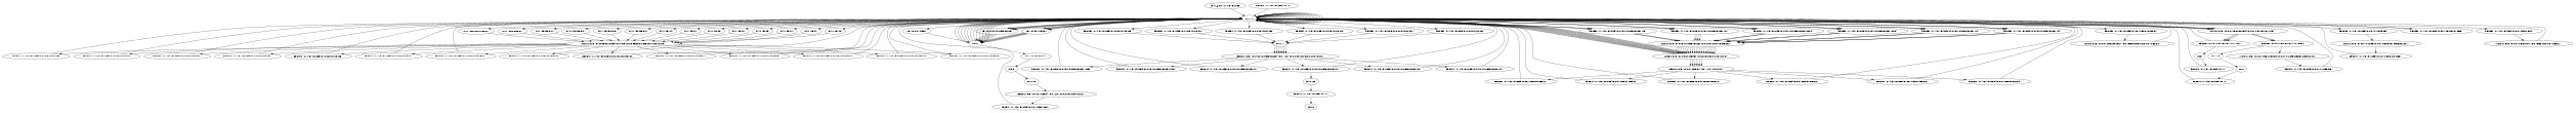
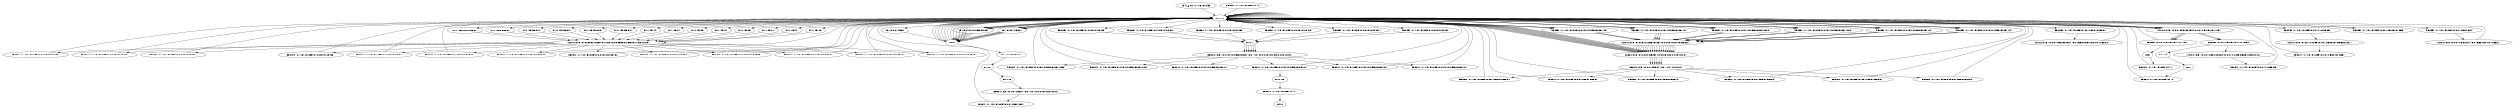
  digraph {
    fontname=Lato
    node [fontname=Lato]
    edge [fontname=Lato]
    "r0 := @this: zMultiMessage"
    "load.r r0"
    "push \"backgroundcolor\""
    "new java.util.StringTokenizer"
    "fieldget <zMultiMessage: java.lang.String bgc>"
    "new java.awt.Color"
    "fieldget <zMultiMessage: java.util.StringTokenizer stbgc>"
    "fieldget <zMultiMessage: java.awt.Color bgcolor>"
    "push \"bordercolor\""
    "fieldget <zMultiMessage: java.lang.String brc>"
    "fieldget <zMultiMessage: java.util.StringTokenizer stbrc>"
    "push \"textcolor1\""
    "fieldget <zMultiMessage: java.lang.String tc1>"
    "fieldget <zMultiMessage: java.util.StringTokenizer st1>"
    "push \"textcolor2\""
    "fieldget <zMultiMessage: java.lang.String tc2>"
    "fieldget <zMultiMessage: java.util.StringTokenizer st2>"
    "push \"textcolor3\""
    "fieldget <zMultiMessage: java.lang.String tc3>"
    "fieldget <zMultiMessage: java.util.StringTokenizer st3>"
    "push \"textcolor4\""
    "fieldget <zMultiMessage: java.lang.String tc4>"
    "fieldget <zMultiMessage: java.util.StringTokenizer st4>"
    "virtualinvoke <java.awt.Component: java.awt.Dimension size()>"
    "fieldget <zMultiMessage: java.awt.Image offI>"
    "new java.awt.Font"
    "fieldget <zMultiMessage: java.awt.Graphics offG>"
    "fieldget <zMultiMessage: java.awt.Font font>"
    "push \"text1\""
    "push \"text2\""
    "push \"text3\""
    "push \"text4\""
    "push \"text5\""
    "push \"text6\""
    "push \"text7\""
    "push \"text8\""
    "virtualinvoke <java.applet.Applet: java.lang.String getParameter(java.lang.String)>"
    "dup1.r"
    "push \",\""
    "virtualinvoke <java.util.StringTokenizer: java.lang.String nextToken()>"
    "virtualinvoke <java.awt.Component: void setBackground(java.awt.Color)>"
    "fieldget <java.awt.Dimension: int width>"
    "fieldget <java.awt.Dimension: int height>"
    "virtualinvoke <java.awt.Image: java.awt.Graphics getGraphics()>"
    "virtualinvoke <java.awt.Graphics: void setFont(java.awt.Font)>"
    "push -10"
    "fieldput <zMultiMessage: int y2>"
    "fieldput <zMultiMessage: java.lang.String bgc>"
    "fieldput <zMultiMessage: java.lang.String brc>"
    "fieldput <zMultiMessage: java.lang.String tc1>"
-   "fieldput <zMultiMessage: java.lang.String tc2>"
    "fieldput <zMultiMessage: java.lang.String tc3>"
    "fieldput <zMultiMessage: java.lang.String tc4>"
    "fieldput <zMultiMessage: java.lang.String text1>"
    "fieldput <zMultiMessage: java.lang.String text2>"
    "fieldput <zMultiMessage: java.lang.String text3>"
    "fieldput <zMultiMessage: java.lang.String text4>"
    "fieldput <zMultiMessage: java.lang.String text5>"
    "fieldput <zMultiMessage: java.lang.String text6>"
    "fieldput <zMultiMessage: java.lang.String text7>"
    "fieldput <zMultiMessage: java.lang.String text8>"
    "push \"TimesRoman\""
-   "push 0" [label="lang 0"]
+   "push 0"
    "specialinvoke <java.util.StringTokenizer: void <init>(java.lang.String,java.lang.String)>"
    "fieldput <zMultiMessage: java.util.StringTokenizer stbgc>"
    "fieldput <zMultiMessage: java.util.StringTokenizer stbrc>"
    "fieldput <zMultiMessage: java.util.StringTokenizer st1>"
    "fieldput <zMultiMessage: java.util.StringTokenizer st2>"
    "fieldput <zMultiMessage: java.util.StringTokenizer st3>"
    "fieldput <zMultiMessage: java.util.StringTokenizer st4>"
    "staticinvoke <java.lang.Integer: int parseInt(java.lang.String)>"
    "specialinvoke <java.awt.Color: void <init>(int,int,int)>"
    "fieldput <zMultiMessage: java.awt.Color bgcolor>"
    "fieldput <zMultiMessage: java.awt.Color brcolor>"
    "fieldput <zMultiMessage: java.awt.Color tcolor1>"
    "fieldput <zMultiMessage: java.awt.Color tcolor2>"
    "fieldput <zMultiMessage: java.awt.Color tcolor3>"
    "fieldput <zMultiMessage: java.awt.Color tcolor4>"
    "neg.i"
    "virtualinvoke <java.awt.Component: java.awt.Image createImage(int,int)>"
    "push 20"
    "fieldput <zMultiMessage: int x1>"
    "fieldput <zMultiMessage: int x2>"
    "fieldput <zMultiMessage: java.awt.Image offI>"
    "add.i"
    "fieldput <zMultiMessage: java.awt.Graphics offG>"
    "push 18"
    "specialinvoke <java.awt.Font: void <init>(java.lang.String,int,int)>"
    "fieldput <zMultiMessage: java.awt.Font font>"
    "fieldput <zMultiMessage: int y1>"
    return
    "r0 := @this: zMultiMessage" -> "load.r r0"
    "load.r r0" -> "load.r r0"
    "load.r r0" -> "load.r r0"
    "load.r r0" -> "load.r r0"
    "load.r r0" -> "load.r r0"
    "load.r r0" -> "load.r r0"
    "load.r r0" -> "load.r r0"
    "load.r r0" -> "load.r r0"
    "load.r r0" -> "load.r r0"
    "load.r r0" -> "load.r r0"
    "load.r r0" -> "load.r r0"
    "load.r r0" -> "load.r r0"
    "load.r r0" -> "load.r r0"
    "load.r r0" -> "load.r r0"
    "load.r r0" -> "load.r r0"
    "load.r r0" -> "load.r r0"
    "load.r r0" -> "load.r r0"
    "load.r r0" -> "load.r r0"
    "load.r r0" -> "load.r r0"
    "load.r r0" -> "load.r r0"
    "load.r r0" -> "load.r r0"
    "load.r r0" -> "load.r r0"
    "load.r r0" -> "push \"backgroundcolor\""
    "load.r r0" -> "new java.util.StringTokenizer"
    "load.r r0" -> "new java.util.StringTokenizer"
    "load.r r0" -> "new java.util.StringTokenizer"
    "load.r r0" -> "new java.util.StringTokenizer"
    "load.r r0" -> "new java.util.StringTokenizer"
    "load.r r0" -> "new java.util.StringTokenizer"
    "load.r r0" -> "fieldget <zMultiMessage: java.lang.String bgc>"
    "load.r r0" -> "new java.awt.Color"
    "load.r r0" -> "new java.awt.Color"
    "load.r r0" -> "new java.awt.Color"
    "load.r r0" -> "new java.awt.Color"
    "load.r r0" -> "new java.awt.Color"
    "load.r r0" -> "new java.awt.Color"
    "load.r r0" -> "fieldget <zMultiMessage: java.util.StringTokenizer stbgc>"
    "load.r r0" -> "fieldget <zMultiMessage: java.util.StringTokenizer stbgc>"
    "load.r r0" -> "fieldget <zMultiMessage: java.util.StringTokenizer stbgc>"
    "load.r r0" -> "fieldget <zMultiMessage: java.awt.Color bgcolor>"
    "load.r r0" -> "push \"bordercolor\""
    "load.r r0" -> "fieldget <zMultiMessage: java.lang.String brc>"
    "load.r r0" -> "fieldget <zMultiMessage: java.util.StringTokenizer stbrc>"
    "load.r r0" -> "fieldget <zMultiMessage: java.util.StringTokenizer stbrc>"
    "load.r r0" -> "fieldget <zMultiMessage: java.util.StringTokenizer stbrc>"
    "load.r r0" -> "push \"textcolor1\""
    "load.r r0" -> "fieldget <zMultiMessage: java.lang.String tc1>"
    "load.r r0" -> "fieldget <zMultiMessage: java.util.StringTokenizer st1>"
    "load.r r0" -> "fieldget <zMultiMessage: java.util.StringTokenizer st1>"
    "load.r r0" -> "fieldget <zMultiMessage: java.util.StringTokenizer st1>"
    "load.r r0" -> "push \"textcolor2\""
    "load.r r0" -> "fieldget <zMultiMessage: java.lang.String tc2>"
    "load.r r0" -> "fieldget <zMultiMessage: java.util.StringTokenizer st2>"
    "load.r r0" -> "fieldget <zMultiMessage: java.util.StringTokenizer st2>"
    "load.r r0" -> "fieldget <zMultiMessage: java.util.StringTokenizer st2>"
    "load.r r0" -> "push \"textcolor3\""
    "load.r r0" -> "fieldget <zMultiMessage: java.lang.String tc3>"
    "load.r r0" -> "fieldget <zMultiMessage: java.util.StringTokenizer st3>"
    "load.r r0" -> "fieldget <zMultiMessage: java.util.StringTokenizer st3>"
    "load.r r0" -> "fieldget <zMultiMessage: java.util.StringTokenizer st3>"
    "load.r r0" -> "push \"textcolor4\""
    "load.r r0" -> "fieldget <zMultiMessage: java.lang.String tc4>"
    "load.r r0" -> "fieldget <zMultiMessage: java.util.StringTokenizer st4>"
    "load.r r0" -> "fieldget <zMultiMessage: java.util.StringTokenizer st4>"
    "load.r r0" -> "fieldget <zMultiMessage: java.util.StringTokenizer st4>"
    "load.r r0" -> "virtualinvoke <java.awt.Component: java.awt.Dimension size()>"
    "load.r r0" -> "virtualinvoke <java.awt.Component: java.awt.Dimension size()>"
    "load.r r0" -> "virtualinvoke <java.awt.Component: java.awt.Dimension size()>"
    "load.r r0" -> "virtualinvoke <java.awt.Component: java.awt.Dimension size()>"
    "load.r r0" -> "virtualinvoke <java.awt.Component: java.awt.Dimension size()>"
    "load.r r0" -> "fieldget <zMultiMessage: java.awt.Image offI>"
    "load.r r0" -> "new java.awt.Font"
    "load.r r0" -> "fieldget <zMultiMessage: java.awt.Graphics offG>"
    "load.r r0" -> "fieldget <zMultiMessage: java.awt.Font font>"
    "load.r r0" -> "push \"text1\""
    "load.r r0" -> "push \"text2\""
    "load.r r0" -> "push \"text3\""
    "load.r r0" -> "push \"text4\""
    "load.r r0" -> "push \"text5\""
    "load.r r0" -> "push \"text6\""
    "load.r r0" -> "push \"text7\""
    "load.r r0" -> "push \"text8\""
    "push \"backgroundcolor\"" -> "virtualinvoke <java.applet.Applet: java.lang.String getParameter(java.lang.String)>"
    "new java.util.StringTokenizer" -> "dup1.r"
    "new java.util.StringTokenizer" -> "dup1.r"
    "new java.util.StringTokenizer" -> "dup1.r"
    "new java.util.StringTokenizer" -> "dup1.r"
    "new java.util.StringTokenizer" -> "dup1.r"
    "new java.util.StringTokenizer" -> "dup1.r"
    "fieldget <zMultiMessage: java.lang.String bgc>" -> "push \",\""
    "new java.awt.Color" -> "dup1.r"
    "new java.awt.Color" -> "dup1.r"
    "new java.awt.Color" -> "dup1.r"
    "new java.awt.Color" -> "dup1.r"
    "new java.awt.Color" -> "dup1.r"
    "new java.awt.Color" -> "dup1.r"
    "fieldget <zMultiMessage: java.util.StringTokenizer stbgc>" -> "virtualinvoke <java.util.StringTokenizer: java.lang.String nextToken()>"
    "fieldget <zMultiMessage: java.util.StringTokenizer stbgc>" -> "virtualinvoke <java.util.StringTokenizer: java.lang.String nextToken()>"
    "fieldget <zMultiMessage: java.util.StringTokenizer stbgc>" -> "virtualinvoke <java.util.StringTokenizer: java.lang.String nextToken()>"
    "fieldget <zMultiMessage: java.awt.Color bgcolor>" -> "virtualinvoke <java.awt.Component: void setBackground(java.awt.Color)>"
    "push \"bordercolor\"" -> "virtualinvoke <java.applet.Applet: java.lang.String getParameter(java.lang.String)>"
    "fieldget <zMultiMessage: java.lang.String brc>" -> "push \",\""
    "fieldget <zMultiMessage: java.util.StringTokenizer stbrc>" -> "virtualinvoke <java.util.StringTokenizer: java.lang.String nextToken()>"
    "fieldget <zMultiMessage: java.util.StringTokenizer stbrc>" -> "virtualinvoke <java.util.StringTokenizer: java.lang.String nextToken()>"
    "fieldget <zMultiMessage: java.util.StringTokenizer stbrc>" -> "virtualinvoke <java.util.StringTokenizer: java.lang.String nextToken()>"
    "push \"textcolor1\"" -> "virtualinvoke <java.applet.Applet: java.lang.String getParameter(java.lang.String)>"
    "fieldget <zMultiMessage: java.lang.String tc1>" -> "push \",\""
    "fieldget <zMultiMessage: java.util.StringTokenizer st1>" -> "virtualinvoke <java.util.StringTokenizer: java.lang.String nextToken()>"
    "fieldget <zMultiMessage: java.util.StringTokenizer st1>" -> "virtualinvoke <java.util.StringTokenizer: java.lang.String nextToken()>"
    "fieldget <zMultiMessage: java.util.StringTokenizer st1>" -> "virtualinvoke <java.util.StringTokenizer: java.lang.String nextToken()>"
    "push \"textcolor2\"" -> "virtualinvoke <java.applet.Applet: java.lang.String getParameter(java.lang.String)>"
    "fieldget <zMultiMessage: java.lang.String tc2>" -> "push \",\""
    "fieldget <zMultiMessage: java.util.StringTokenizer st2>" -> "virtualinvoke <java.util.StringTokenizer: java.lang.String nextToken()>"
    "fieldget <zMultiMessage: java.util.StringTokenizer st2>" -> "virtualinvoke <java.util.StringTokenizer: java.lang.String nextToken()>"
    "fieldget <zMultiMessage: java.util.StringTokenizer st2>" -> "virtualinvoke <java.util.StringTokenizer: java.lang.String nextToken()>"
    "push \"textcolor3\"" -> "virtualinvoke <java.applet.Applet: java.lang.String getParameter(java.lang.String)>"
    "fieldget <zMultiMessage: java.lang.String tc3>" -> "push \",\""
    "fieldget <zMultiMessage: java.util.StringTokenizer st3>" -> "virtualinvoke <java.util.StringTokenizer: java.lang.String nextToken()>"
    "fieldget <zMultiMessage: java.util.StringTokenizer st3>" -> "virtualinvoke <java.util.StringTokenizer: java.lang.String nextToken()>"
    "fieldget <zMultiMessage: java.util.StringTokenizer st3>" -> "virtualinvoke <java.util.StringTokenizer: java.lang.String nextToken()>"
    "push \"textcolor4\"" -> "virtualinvoke <java.applet.Applet: java.lang.String getParameter(java.lang.String)>"
    "fieldget <zMultiMessage: java.lang.String tc4>" -> "push \",\""
    "fieldget <zMultiMessage: java.util.StringTokenizer st4>" -> "virtualinvoke <java.util.StringTokenizer: java.lang.String nextToken()>"
    "fieldget <zMultiMessage: java.util.StringTokenizer st4>" -> "virtualinvoke <java.util.StringTokenizer: java.lang.String nextToken()>"
    "fieldget <zMultiMessage: java.util.StringTokenizer st4>" -> "virtualinvoke <java.util.StringTokenizer: java.lang.String nextToken()>"
    "virtualinvoke <java.awt.Component: java.awt.Dimension size()>" -> "fieldget <java.awt.Dimension: int width>"
    "virtualinvoke <java.awt.Component: java.awt.Dimension size()>" -> "fieldget <java.awt.Dimension: int width>"
    "virtualinvoke <java.awt.Component: java.awt.Dimension size()>" -> "fieldget <java.awt.Dimension: int width>"
    "virtualinvoke <java.awt.Component: java.awt.Dimension size()>" -> "fieldget <java.awt.Dimension: int height>"
    "virtualinvoke <java.awt.Component: java.awt.Dimension size()>" -> "fieldget <java.awt.Dimension: int height>"
    "fieldget <zMultiMessage: java.awt.Image offI>" -> "virtualinvoke <java.awt.Image: java.awt.Graphics getGraphics()>"
    "new java.awt.Font" -> "dup1.r"
    "fieldget <zMultiMessage: java.awt.Graphics offG>" -> "load.r r0"
    "fieldget <zMultiMessage: java.awt.Font font>" -> "virtualinvoke <java.awt.Graphics: void setFont(java.awt.Font)>"
    "push \"text1\"" -> "virtualinvoke <java.applet.Applet: java.lang.String getParameter(java.lang.String)>"
    "push \"text2\"" -> "virtualinvoke <java.applet.Applet: java.lang.String getParameter(java.lang.String)>"
    "push \"text3\"" -> "virtualinvoke <java.applet.Applet: java.lang.String getParameter(java.lang.String)>"
    "push \"text4\"" -> "virtualinvoke <java.applet.Applet: java.lang.String getParameter(java.lang.String)>"
    "push \"text5\"" -> "virtualinvoke <java.applet.Applet: java.lang.String getParameter(java.lang.String)>"
    "push \"text6\"" -> "virtualinvoke <java.applet.Applet: java.lang.String getParameter(java.lang.String)>"
    "push \"text7\"" -> "virtualinvoke <java.applet.Applet: java.lang.String getParameter(java.lang.String)>"
    "push \"text8\"" -> "virtualinvoke <java.applet.Applet: java.lang.String getParameter(java.lang.String)>"
    "virtualinvoke <java.applet.Applet: java.lang.String getParameter(java.lang.String)>" -> "fieldput <zMultiMessage: java.lang.String bgc>"
    "virtualinvoke <java.applet.Applet: java.lang.String getParameter(java.lang.String)>" -> "fieldput <zMultiMessage: java.lang.String brc>"
    "virtualinvoke <java.applet.Applet: java.lang.String getParameter(java.lang.String)>" -> "fieldput <zMultiMessage: java.lang.String tc1>"
-   "virtualinvoke <java.applet.Applet: java.lang.String getParameter(java.lang.String)>" -> "fieldput <zMultiMessage: java.lang.String tc2>"
    "virtualinvoke <java.applet.Applet: java.lang.String getParameter(java.lang.String)>" -> "fieldput <zMultiMessage: java.lang.String tc3>"
    "virtualinvoke <java.applet.Applet: java.lang.String getParameter(java.lang.String)>" -> "fieldput <zMultiMessage: java.lang.String tc4>"
    "virtualinvoke <java.applet.Applet: java.lang.String getParameter(java.lang.String)>" -> "fieldput <zMultiMessage: java.lang.String text1>"
    "virtualinvoke <java.applet.Applet: java.lang.String getParameter(java.lang.String)>" -> "fieldput <zMultiMessage: java.lang.String text2>"
    "virtualinvoke <java.applet.Applet: java.lang.String getParameter(java.lang.String)>" -> "fieldput <zMultiMessage: java.lang.String text3>"
    "virtualinvoke <java.applet.Applet: java.lang.String getParameter(java.lang.String)>" -> "fieldput <zMultiMessage: java.lang.String text4>"
    "virtualinvoke <java.applet.Applet: java.lang.String getParameter(java.lang.String)>" -> "fieldput <zMultiMessage: java.lang.String text5>"
    "virtualinvoke <java.applet.Applet: java.lang.String getParameter(java.lang.String)>" -> "fieldput <zMultiMessage: java.lang.String text6>"
    "virtualinvoke <java.applet.Applet: java.lang.String getParameter(java.lang.String)>" -> "fieldput <zMultiMessage: java.lang.String text7>"
    "virtualinvoke <java.applet.Applet: java.lang.String getParameter(java.lang.String)>" -> "fieldput <zMultiMessage: java.lang.String text8>"
    "dup1.r" -> "load.r r0"
    "dup1.r" -> "load.r r0"
    "dup1.r" -> "load.r r0"
    "dup1.r" -> "load.r r0"
    "dup1.r" -> "load.r r0"
    "dup1.r" -> "load.r r0"
    "dup1.r" -> "load.r r0"
    "dup1.r" -> "load.r r0"
    "dup1.r" -> "load.r r0"
    "dup1.r" -> "load.r r0"
    "dup1.r" -> "load.r r0"
    "dup1.r" -> "load.r r0"
    "dup1.r" -> "push \"TimesRoman\""
    "push \",\"" -> "specialinvoke <java.util.StringTokenizer: void <init>(java.lang.String,java.lang.String)>"
    "push \",\"" -> "specialinvoke <java.util.StringTokenizer: void <init>(java.lang.String,java.lang.String)>"
    "push \",\"" -> "specialinvoke <java.util.StringTokenizer: void <init>(java.lang.String,java.lang.String)>"
    "push \",\"" -> "specialinvoke <java.util.StringTokenizer: void <init>(java.lang.String,java.lang.String)>"
    "push \",\"" -> "specialinvoke <java.util.StringTokenizer: void <init>(java.lang.String,java.lang.String)>"
    "push \",\"" -> "specialinvoke <java.util.StringTokenizer: void <init>(java.lang.String,java.lang.String)>"
    "virtualinvoke <java.util.StringTokenizer: java.lang.String nextToken()>" -> "staticinvoke <java.lang.Integer: int parseInt(java.lang.String)>"
    "virtualinvoke <java.util.StringTokenizer: java.lang.String nextToken()>" -> "staticinvoke <java.lang.Integer: int parseInt(java.lang.String)>"
    "virtualinvoke <java.util.StringTokenizer: java.lang.String nextToken()>" -> "staticinvoke <java.lang.Integer: int parseInt(java.lang.String)>"
    "virtualinvoke <java.util.StringTokenizer: java.lang.String nextToken()>" -> "staticinvoke <java.lang.Integer: int parseInt(java.lang.String)>"
    "virtualinvoke <java.util.StringTokenizer: java.lang.String nextToken()>" -> "staticinvoke <java.lang.Integer: int parseInt(java.lang.String)>"
    "virtualinvoke <java.util.StringTokenizer: java.lang.String nextToken()>" -> "staticinvoke <java.lang.Integer: int parseInt(java.lang.String)>"
    "virtualinvoke <java.util.StringTokenizer: java.lang.String nextToken()>" -> "staticinvoke <java.lang.Integer: int parseInt(java.lang.String)>"
    "virtualinvoke <java.util.StringTokenizer: java.lang.String nextToken()>" -> "staticinvoke <java.lang.Integer: int parseInt(java.lang.String)>"
    "virtualinvoke <java.util.StringTokenizer: java.lang.String nextToken()>" -> "staticinvoke <java.lang.Integer: int parseInt(java.lang.String)>"
    "virtualinvoke <java.util.StringTokenizer: java.lang.String nextToken()>" -> "staticinvoke <java.lang.Integer: int parseInt(java.lang.String)>"
    "virtualinvoke <java.util.StringTokenizer: java.lang.String nextToken()>" -> "staticinvoke <java.lang.Integer: int parseInt(java.lang.String)>"
    "virtualinvoke <java.util.StringTokenizer: java.lang.String nextToken()>" -> "staticinvoke <java.lang.Integer: int parseInt(java.lang.String)>"
    "virtualinvoke <java.util.StringTokenizer: java.lang.String nextToken()>" -> "staticinvoke <java.lang.Integer: int parseInt(java.lang.String)>"
    "virtualinvoke <java.util.StringTokenizer: java.lang.String nextToken()>" -> "staticinvoke <java.lang.Integer: int parseInt(java.lang.String)>"
    "virtualinvoke <java.util.StringTokenizer: java.lang.String nextToken()>" -> "staticinvoke <java.lang.Integer: int parseInt(java.lang.String)>"
    "virtualinvoke <java.util.StringTokenizer: java.lang.String nextToken()>" -> "staticinvoke <java.lang.Integer: int parseInt(java.lang.String)>"
    "virtualinvoke <java.util.StringTokenizer: java.lang.String nextToken()>" -> "staticinvoke <java.lang.Integer: int parseInt(java.lang.String)>"
    "virtualinvoke <java.util.StringTokenizer: java.lang.String nextToken()>" -> "staticinvoke <java.lang.Integer: int parseInt(java.lang.String)>"
    "virtualinvoke <java.awt.Component: void setBackground(java.awt.Color)>" -> "load.r r0"
    "fieldget <java.awt.Dimension: int width>" -> "load.r r0"
    "fieldget <java.awt.Dimension: int width>" -> "neg.i"
    "fieldget <java.awt.Dimension: int height>" -> "virtualinvoke <java.awt.Component: java.awt.Image createImage(int,int)>"
    "fieldget <java.awt.Dimension: int height>" -> "push 20"
    "virtualinvoke <java.awt.Image: java.awt.Graphics getGraphics()>" -> "fieldput <zMultiMessage: java.awt.Graphics offG>"
    "virtualinvoke <java.awt.Graphics: void setFont(java.awt.Font)>" -> "load.r r0"
    "push -10" -> "fieldput <zMultiMessage: int y2>"
    "fieldput <zMultiMessage: int y2>" -> return
    "fieldput <zMultiMessage: java.lang.String bgc>" -> "load.r r0"
    "fieldput <zMultiMessage: java.lang.String brc>" -> "load.r r0"
    "fieldput <zMultiMessage: java.lang.String tc1>" -> "load.r r0"
-   "fieldput <zMultiMessage: java.lang.String tc2>" -> "load.r r0"
    "fieldput <zMultiMessage: java.lang.String tc3>" -> "load.r r0"
    "fieldput <zMultiMessage: java.lang.String tc4>" -> "load.r r0"
    "fieldput <zMultiMessage: java.lang.String text1>" -> "load.r r0"
    "fieldput <zMultiMessage: java.lang.String text2>" -> "load.r r0"
    "fieldput <zMultiMessage: java.lang.String text3>" -> "load.r r0"
    "fieldput <zMultiMessage: java.lang.String text4>" -> "load.r r0"
    "fieldput <zMultiMessage: java.lang.String text5>" -> "load.r r0"
    "fieldput <zMultiMessage: java.lang.String text6>" -> "load.r r0"
    "fieldput <zMultiMessage: java.lang.String text7>" -> "load.r r0"
    "fieldput <zMultiMessage: java.lang.String text8>" -> "load.r r0"
    "push \"TimesRoman\"" -> "push 0"
    "push 0" -> "push 18"
    "specialinvoke <java.util.StringTokenizer: void <init>(java.lang.String,java.lang.String)>" -> "fieldput <zMultiMessage: java.util.StringTokenizer stbgc>"
    "specialinvoke <java.util.StringTokenizer: void <init>(java.lang.String,java.lang.String)>" -> "fieldput <zMultiMessage: java.util.StringTokenizer stbrc>"
    "specialinvoke <java.util.StringTokenizer: void <init>(java.lang.String,java.lang.String)>" -> "fieldput <zMultiMessage: java.util.StringTokenizer st1>"
    "specialinvoke <java.util.StringTokenizer: void <init>(java.lang.String,java.lang.String)>" -> "fieldput <zMultiMessage: java.util.StringTokenizer st2>"
    "specialinvoke <java.util.StringTokenizer: void <init>(java.lang.String,java.lang.String)>" -> "fieldput <zMultiMessage: java.util.StringTokenizer st3>"
    "specialinvoke <java.util.StringTokenizer: void <init>(java.lang.String,java.lang.String)>" -> "fieldput <zMultiMessage: java.util.StringTokenizer st4>"
    "fieldput <zMultiMessage: java.util.StringTokenizer stbgc>" -> "load.r r0"
    "fieldput <zMultiMessage: java.util.StringTokenizer stbrc>" -> "load.r r0"
    "fieldput <zMultiMessage: java.util.StringTokenizer st1>" -> "load.r r0"
    "fieldput <zMultiMessage: java.util.StringTokenizer st2>" -> "load.r r0"
    "fieldput <zMultiMessage: java.util.StringTokenizer st2>" -> "push -10"
    "fieldput <zMultiMessage: java.util.StringTokenizer st3>" -> "load.r r0"
    "fieldput <zMultiMessage: java.util.StringTokenizer st4>" -> "load.r r0"
    "staticinvoke <java.lang.Integer: int parseInt(java.lang.String)>" -> "load.r r0"
    "staticinvoke <java.lang.Integer: int parseInt(java.lang.String)>" -> "load.r r0"
    "staticinvoke <java.lang.Integer: int parseInt(java.lang.String)>" -> "load.r r0"
    "staticinvoke <java.lang.Integer: int parseInt(java.lang.String)>" -> "load.r r0"
    "staticinvoke <java.lang.Integer: int parseInt(java.lang.String)>" -> "load.r r0"
    "staticinvoke <java.lang.Integer: int parseInt(java.lang.String)>" -> "load.r r0"
    "staticinvoke <java.lang.Integer: int parseInt(java.lang.String)>" -> "load.r r0"
    "staticinvoke <java.lang.Integer: int parseInt(java.lang.String)>" -> "load.r r0"
    "staticinvoke <java.lang.Integer: int parseInt(java.lang.String)>" -> "load.r r0"
    "staticinvoke <java.lang.Integer: int parseInt(java.lang.String)>" -> "load.r r0"
    "staticinvoke <java.lang.Integer: int parseInt(java.lang.String)>" -> "load.r r0"
    "staticinvoke <java.lang.Integer: int parseInt(java.lang.String)>" -> "load.r r0"
    "staticinvoke <java.lang.Integer: int parseInt(java.lang.String)>" -> "specialinvoke <java.awt.Color: void <init>(int,int,int)>"
    "staticinvoke <java.lang.Integer: int parseInt(java.lang.String)>" -> "specialinvoke <java.awt.Color: void <init>(int,int,int)>"
    "staticinvoke <java.lang.Integer: int parseInt(java.lang.String)>" -> "specialinvoke <java.awt.Color: void <init>(int,int,int)>"
    "staticinvoke <java.lang.Integer: int parseInt(java.lang.String)>" -> "specialinvoke <java.awt.Color: void <init>(int,int,int)>"
    "staticinvoke <java.lang.Integer: int parseInt(java.lang.String)>" -> "specialinvoke <java.awt.Color: void <init>(int,int,int)>"
    "staticinvoke <java.lang.Integer: int parseInt(java.lang.String)>" -> "specialinvoke <java.awt.Color: void <init>(int,int,int)>"
    "specialinvoke <java.awt.Color: void <init>(int,int,int)>" -> "fieldput <zMultiMessage: java.awt.Color bgcolor>"
    "specialinvoke <java.awt.Color: void <init>(int,int,int)>" -> "fieldput <zMultiMessage: java.awt.Color brcolor>"
    "specialinvoke <java.awt.Color: void <init>(int,int,int)>" -> "fieldput <zMultiMessage: java.awt.Color tcolor1>"
    "specialinvoke <java.awt.Color: void <init>(int,int,int)>" -> "fieldput <zMultiMessage: java.awt.Color tcolor2>"
    "specialinvoke <java.awt.Color: void <init>(int,int,int)>" -> "fieldput <zMultiMessage: java.awt.Color tcolor3>"
    "specialinvoke <java.awt.Color: void <init>(int,int,int)>" -> "fieldput <zMultiMessage: java.awt.Color tcolor4>"
    "fieldput <zMultiMessage: java.awt.Color bgcolor>" -> "load.r r0"
    "fieldput <zMultiMessage: java.awt.Color brcolor>" -> "load.r r0"
    "fieldput <zMultiMessage: java.awt.Color tcolor1>" -> "load.r r0"
    "fieldput <zMultiMessage: java.awt.Color tcolor2>" -> "load.r r0"
    "fieldput <zMultiMessage: java.awt.Color tcolor3>" -> "load.r r0"
    "fieldput <zMultiMessage: java.awt.Color tcolor4>" -> "load.r r0"
    "neg.i" -> "fieldput <zMultiMessage: int x1>"
    "virtualinvoke <java.awt.Component: java.awt.Image createImage(int,int)>" -> "fieldput <zMultiMessage: java.awt.Image offI>"
    "push 20" -> "add.i"
    "fieldput <zMultiMessage: int x1>" -> "load.r r0"
    "fieldput <zMultiMessage: int x2>" -> "load.r r0"
    "fieldput <zMultiMessage: java.awt.Image offI>" -> "load.r r0"
    "add.i" -> "fieldput <zMultiMessage: int y1>"
    "fieldput <zMultiMessage: java.awt.Graphics offG>" -> "load.r r0"
    "push 18" -> "specialinvoke <java.awt.Font: void <init>(java.lang.String,int,int)>"
    "specialinvoke <java.awt.Font: void <init>(java.lang.String,int,int)>" -> "fieldput <zMultiMessage: java.awt.Font font>"
    "fieldput <zMultiMessage: java.awt.Font font>" -> "load.r r0"
    "fieldput <zMultiMessage: int y1>" -> "load.r r0"
  }
